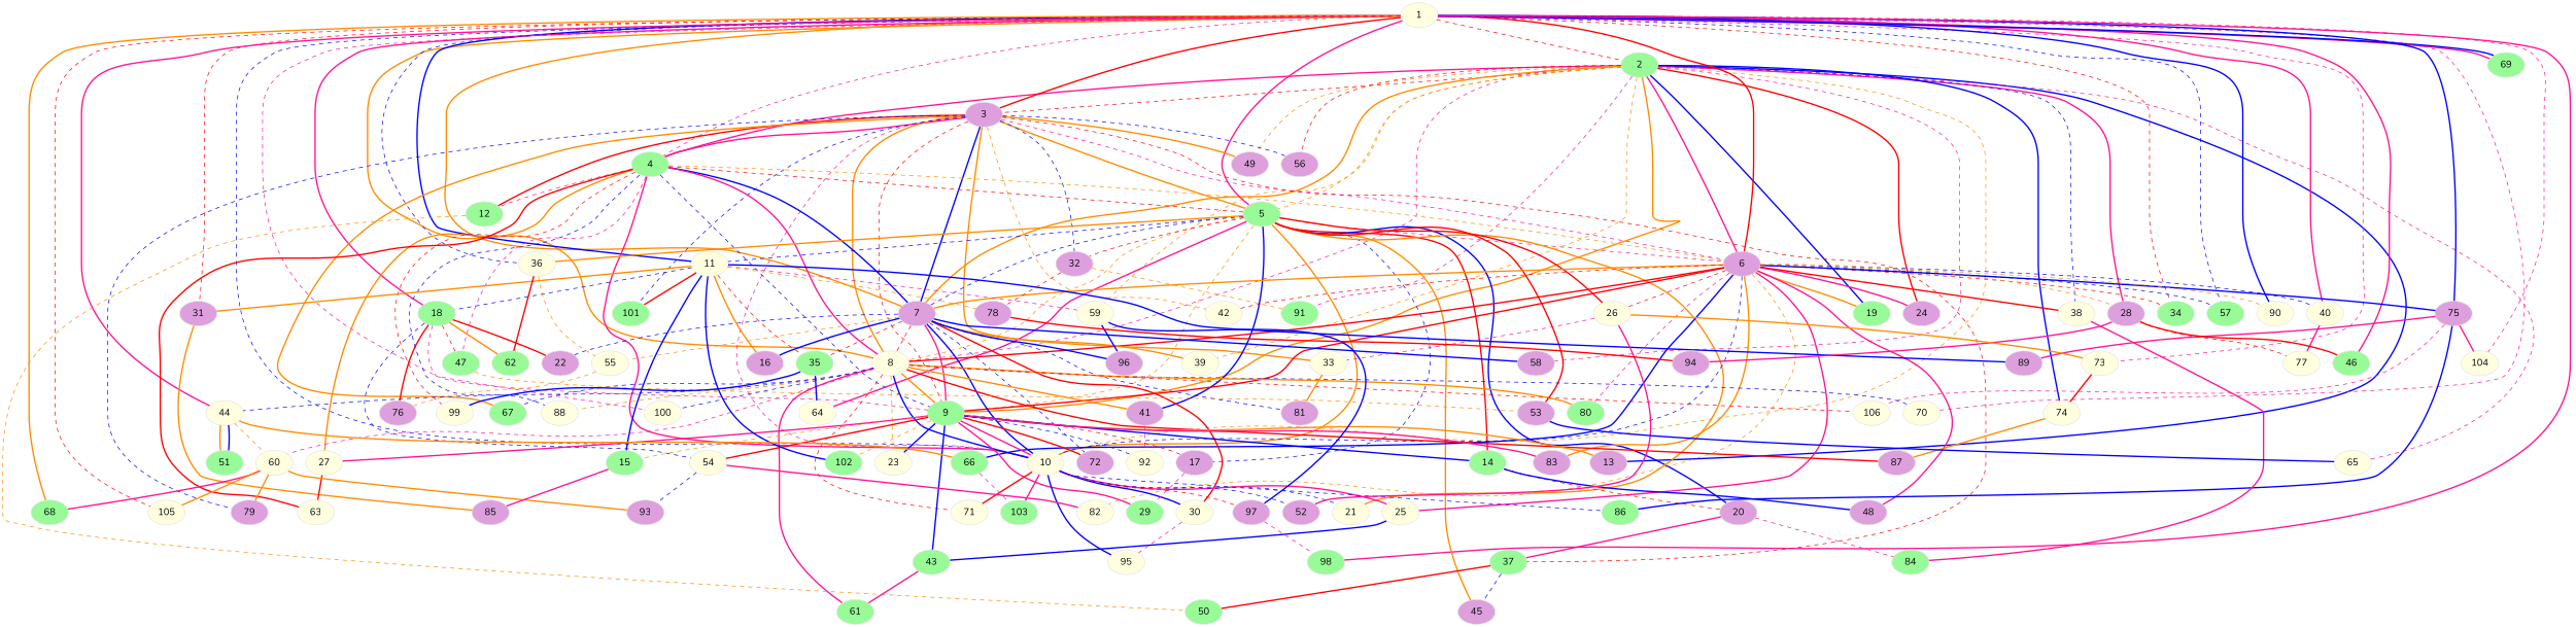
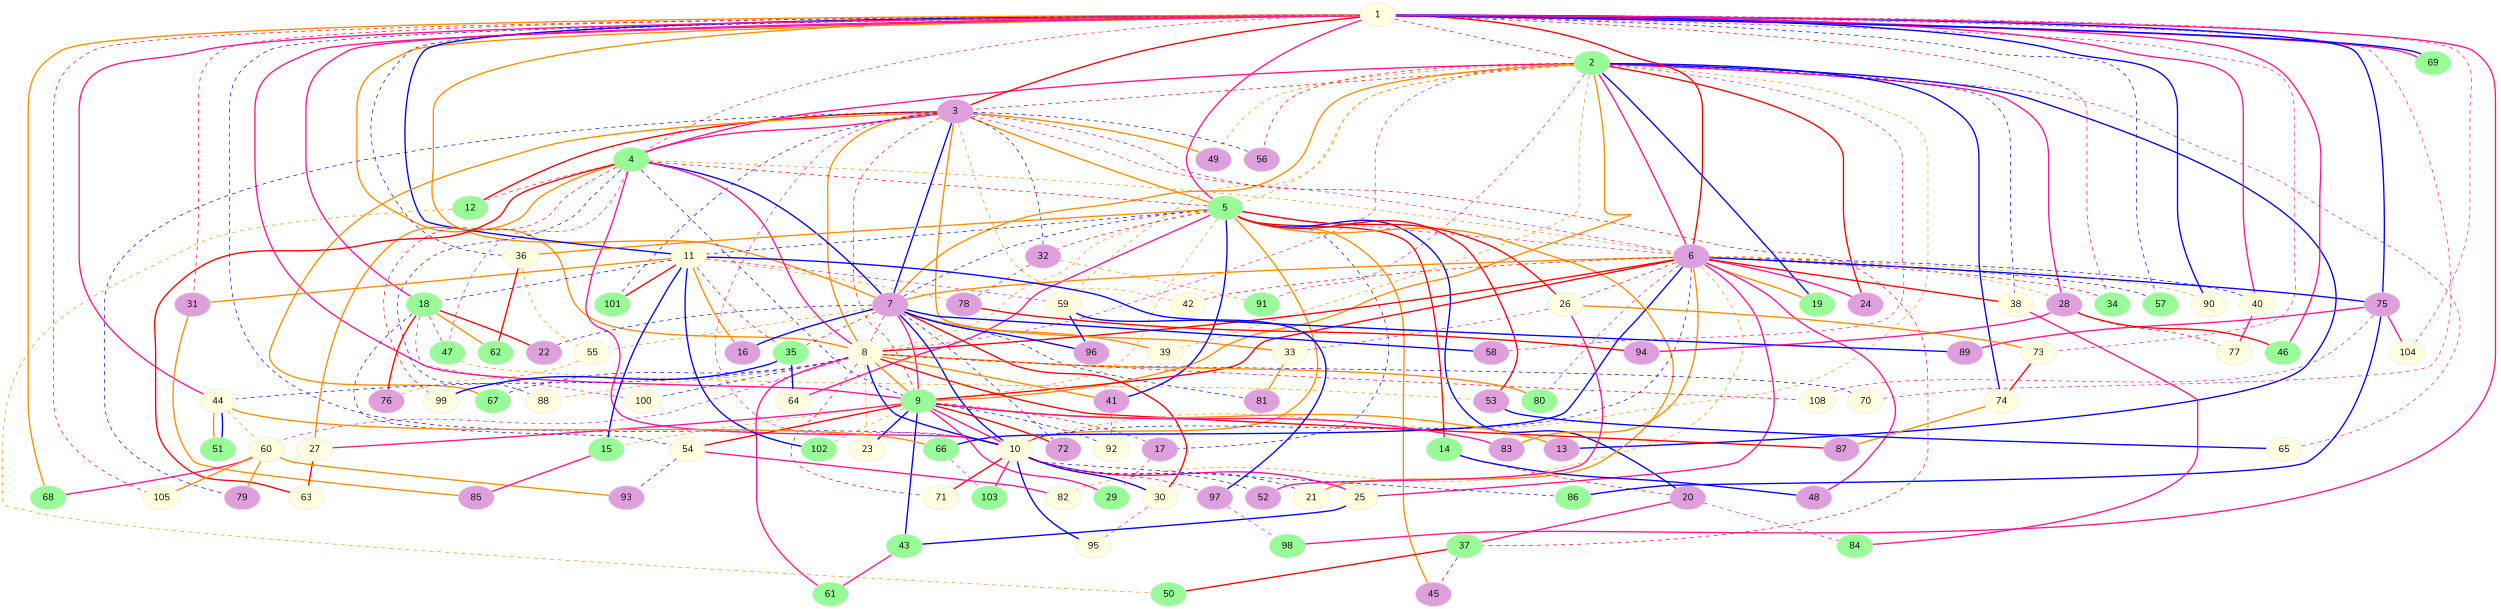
  graph {
    fontname=Nunito
    node [color=gray90 fillcolor=lightyellow fontname=Nunito style=filled]
    edge [color=blue fontname=Nunito style=bold]
    2 [fillcolor=palegreen]
    1
    3 [fillcolor=plum]
    4 [fillcolor=palegreen]
    5 [fillcolor=palegreen]
    6 [fillcolor=plum]
    7 [fillcolor=plum]
    8
    9 [fillcolor=palegreen]
    10
    11
    18 [fillcolor=palegreen]
    31 [fillcolor=plum]
    34 [fillcolor=palegreen]
    36
    40
    44
    46 [fillcolor=palegreen]
    57 [fillcolor=palegreen]
    68 [fillcolor=palegreen]
    69 [fillcolor=palegreen]
    70
    73
    75 [fillcolor=plum]
    90
    98 [fillcolor=palegreen]
    104
    105
    13 [fillcolor=plum]
    19 [fillcolor=palegreen]
    24 [fillcolor=plum]
    28 [fillcolor=plum]
    38
    39
    49 [fillcolor=plum]
    56 [fillcolor=plum]
    58 [fillcolor=plum]
    59
    65
    74
    91 [fillcolor=palegreen]
    12 [fillcolor=palegreen]
    32 [fillcolor=plum]
    33
    37 [fillcolor=palegreen]
    42
    67 [fillcolor=palegreen]
    79 [fillcolor=plum]
    101 [fillcolor=palegreen]
    27
    47 [fillcolor=palegreen]
    63
    88
    99
    14 [fillcolor=palegreen]
    17 [fillcolor=plum]
    20 [fillcolor=plum]
    21
    26
    41 [fillcolor=plum]
    45 [fillcolor=plum]
    53 [fillcolor=plum]
    64
    25
    48 [fillcolor=plum]
    66 [fillcolor=palegreen]
    80 [fillcolor=palegreen]
    82
    83 [fillcolor=plum]
    16 [fillcolor=plum]
    22 [fillcolor=plum]
    30
    35 [fillcolor=palegreen]
    55
    72 [fillcolor=plum]
    81 [fillcolor=plum]
    96 [fillcolor=plum]
    23
    60
    61 [fillcolor=palegreen]
    71
    87 [fillcolor=plum]
    100
-   106
+   106 [label=108]
    15 [fillcolor=palegreen]
    29 [fillcolor=palegreen]
    43 [fillcolor=palegreen]
    54
    92
    102 [fillcolor=palegreen]
    52 [fillcolor=plum]
    86 [fillcolor=palegreen]
    95
    97 [fillcolor=plum]
    103 [fillcolor=palegreen]
    78 [fillcolor=plum]
    89 [fillcolor=plum]
    62 [fillcolor=palegreen]
    76 [fillcolor=plum]
    85 [fillcolor=plum]
    77
    51 [fillcolor=palegreen]
    94 [fillcolor=plum]
    84 [fillcolor=palegreen]
    50 [fillcolor=palegreen]
    93 [fillcolor=plum]
    2 -- 3 [color=red style=dashed]
    2 -- 4 [color=deeppink]
    2 -- 5 [color=darkorange style=dashed]
    2 -- 6 [color=deeppink]
    2 -- 7 [color=darkorange]
    2 -- 8 [color=deeppink style=dashed]
    2 -- 9 [color=darkorange]
    2 -- 10 [color=darkorange style=dashed]
    2 -- 13
    2 -- 19
    2 -- 24 [color=red]
    2 -- 28 [color=deeppink]
    2 -- 38 [style=dashed]
    2 -- 39 [color=darkorange style=dashed]
    2 -- 49 [color=darkorange style=dashed]
    2 -- 56 [color=red style=dashed]
    2 -- 58 [color=deeppink style=dashed]
    2 -- 59 [color=darkorange style=dashed]
    2 -- 65 [color=deeppink style=dashed]
    2 -- 74
    2 -- 91 [color=deeppink style=dashed]
    1 -- 2 [color=red style=dashed]
    1 -- 3 [color=red]
    1 -- 4 [color=deeppink style=dashed]
    1 -- 5 [color=deeppink]
    1 -- 6 [color=red]
    1 -- 7 [color=darkorange]
    1 -- 8 [color=darkorange]
-   1 -- 9 [color=deeppink style=dashed]
+   1 -- 9 [color=deeppink]
    1 -- 10 [style=dashed]
    1 -- 11
    1 -- 18 [color=deeppink]
    1 -- 31 [color=red style=dashed]
    1 -- 34 [color=red style=dashed]
    1 -- 36 [style=dashed]
    1 -- 40 [color=deeppink]
    1 -- 44 [color=deeppink]
    1 -- 46 [color=deeppink]
    1 -- 57 [style=dashed]
    1 -- 68 [color=darkorange]
    1 -- 69 [color=deeppink]
    1 -- 69
    1 -- 70 [color=deeppink style=dashed]
    1 -- 73 [color=deeppink style=dashed]
    1 -- 75
    1 -- 90
    1 -- 98 [color=deeppink]
    1 -- 104 [color=deeppink style=dashed]
    1 -- 105 [color=red style=dashed]
    3 -- 4 [color=deeppink]
    3 -- 5 [color=darkorange]
    3 -- 6 [color=deeppink style=dashed]
    3 -- 7
    3 -- 8 [color=darkorange]
    3 -- 9 [color=red style=dashed]
    3 -- 10 [color=deeppink style=dashed]
    3 -- 49 [color=darkorange]
    3 -- 56 [style=dashed]
    3 -- 12 [color=red]
    3 -- 32 [style=dashed]
    3 -- 33 [color=darkorange]
    3 -- 37 [color=red style=dashed]
    3 -- 42 [color=darkorange style=dashed]
    3 -- 67 [color=darkorange]
    3 -- 79 [style=dashed]
    3 -- 101 [style=dashed]
    4 -- 5 [color=red style=dashed]
    4 -- 6 [color=darkorange style=dashed]
    4 -- 7
    4 -- 8 [color=deeppink]
    4 -- 9 [style=dashed]
    4 -- 10 [color=deeppink]
    4 -- 12 [color=deeppink style=dashed]
    4 -- 27 [color=darkorange]
    4 -- 47 [color=deeppink style=dashed]
    4 -- 63 [color=red]
    4 -- 88 [style=dashed]
    4 -- 99 [color=red style=dashed]
    5 -- 6 [color=deeppink style=dashed]
    5 -- 7 [style=dashed]
    5 -- 8 [color=darkorange style=dashed]
    5 -- 9 [color=darkorange style=dashed]
    5 -- 10 [color=darkorange]
    5 -- 11 [style=dashed]
    5 -- 36 [color=darkorange]
    5 -- 32 [color=red style=dashed]
    5 -- 14 [color=red]
    5 -- 17 [style=dashed]
    5 -- 20
    5 -- 21 [color=darkorange]
    5 -- 26 [color=red]
    5 -- 41
    5 -- 45 [color=darkorange]
    5 -- 53 [color=red]
    5 -- 64 [color=deeppink]
    6 -- 7 [color=darkorange]
    6 -- 8 [color=red]
    6 -- 9 [color=red]
    6 -- 10 [style=dashed]
    6 -- 34 [color=red style=dashed]
    6 -- 40 [style=dashed]
    6 -- 57 [style=dashed]
    6 -- 75
    6 -- 90 [color=darkorange style=dashed]
    6 -- 19 [color=darkorange]
    6 -- 24 [color=deeppink]
    6 -- 28 [color=darkorange style=dashed]
    6 -- 38 [color=red]
    6 -- 42 [color=red style=dashed]
    6 -- 26 [color=red style=dashed]
    6 -- 25 [color=deeppink]
    6 -- 48 [color=deeppink]
    6 -- 66
    6 -- 80 [color=deeppink style=dashed]
    6 -- 82 [color=darkorange style=dashed]
    6 -- 83 [color=darkorange]
    7 -- 8 [color=red style=dashed]
    7 -- 9 [color=deeppink]
    7 -- 10
    7 -- 39 [color=darkorange]
    7 -- 58
    7 -- 16
    7 -- 22 [style=dashed]
    7 -- 30 [color=red]
    7 -- 35 [color=red style=dashed]
    7 -- 55 [color=darkorange style=dashed]
    7 -- 72 [style=dashed]
    7 -- 81 [style=dashed]
    7 -- 96
    8 -- 9 [color=darkorange]
    8 -- 10
    8 -- 44 [style=dashed]
    8 -- 70 [style=dashed]
    8 -- 67 [style=dashed]
    8 -- 88 [color=darkorange style=dashed]
    8 -- 41 [color=darkorange]
    8 -- 80 [color=darkorange]
    8 -- 23 [color=darkorange style=dashed]
    8 -- 60 [color=deeppink style=dashed]
    8 -- 61 [color=deeppink]
    8 -- 71 [color=red style=dashed]
    8 -- 87 [color=red]
    8 -- 100 [style=dashed]
    8 -- 106 [color=red style=dashed]
    9 -- 10 [color=deeppink]
    9 -- 13 [color=darkorange]
    9 -- 27 [color=deeppink]
-   9 -- 14
    9 -- 17 [color=red style=dashed]
    9 -- 83 [color=deeppink]
    9 -- 72 [color=red]
    9 -- 23
    9 -- 15 [color=darkorange style=dashed]
    9 -- 29 [color=deeppink]
    9 -- 43
    9 -- 54 [color=red]
    9 -- 92 [style=dashed]
    9 -- 102 [color=darkorange style=dashed]
    10 -- 21 [style=dashed]
    10 -- 25 [color=deeppink]
    10 -- 30
    10 -- 71 [color=red]
    10 -- 52 [style=dashed]
    10 -- 86 [style=dashed]
    10 -- 95
    10 -- 97 [color=red style=dashed]
    10 -- 103 [color=deeppink]
    11 -- 18 [style=dashed]
    11 -- 31 [color=darkorange]
    11 -- 59 [color=deeppink style=dashed]
    11 -- 101 [color=red]
    11 -- 16 [color=darkorange]
    11 -- 35 [color=red style=dashed]
    11 -- 15
    11 -- 102
    11 -- 78 [color=darkorange style=dashed]
    11 -- 89
    18 -- 47 [color=red style=dashed]
    18 -- 22 [color=red]
    18 -- 100 [color=deeppink style=dashed]
    18 -- 54 [style=dashed]
    18 -- 62 [color=darkorange]
    18 -- 76 [color=red]
    31 -- 85 [color=darkorange]
    36 -- 55 [color=darkorange style=dashed]
    36 -- 62 [color=red]
    40 -- 77 [color=deeppink]
    44 -- 66 [color=darkorange]
    44 -- 60 [color=darkorange style=dashed]
    44 -- 51 [color=darkorange]
    44 -- 51
    73 -- 74 [color=red]
    75 -- 104 [color=deeppink]
    75 -- 106 [color=deeppink style=dashed]
    75 -- 86
    75 -- 89 [color=deeppink]
    28 -- 46 [color=red]
    28 -- 77 [color=red style=dashed]
    28 -- 94 [color=deeppink]
    38 -- 84 [color=deeppink]
    59 -- 96
    59 -- 97
    74 -- 87 [color=darkorange]
    12 -- 50 [color=darkorange style=dashed]
    32 -- 91 [color=darkorange style=dashed]
    32 -- 78 [color=red style=dashed]
    33 -- 81 [color=darkorange]
    37 -- 45 [style=dashed]
    37 -- 50 [color=red]
    27 -- 63 [color=red]
    47 -- 53 [color=darkorange style=dashed]
    14 -- 20 [color=red style=dashed]
    14 -- 48
    17 -- 29 [color=deeppink style=dashed]
    20 -- 37 [color=deeppink]
    20 -- 84 [color=deeppink style=dashed]
    26 -- 73 [color=darkorange]
    26 -- 33 [color=deeppink style=dashed]
    26 -- 52 [color=deeppink]
    41 -- 92 [color=deeppink style=dashed]
    53 -- 65
    25 -- 43
    66 -- 103 [color=deeppink style=dashed]
    30 -- 95 [color=deeppink style=dashed]
    35 -- 99
    35 -- 64
    55 -- 76 [color=darkorange style=dashed]
    60 -- 68 [color=deeppink]
    60 -- 105 [color=darkorange]
    60 -- 79 [color=darkorange]
    60 -- 93 [color=darkorange]
    15 -- 85 [color=deeppink]
    43 -- 61 [color=deeppink]
    54 -- 82 [color=deeppink]
    54 -- 93 [style=dashed]
    97 -- 98 [color=deeppink style=dashed]
    78 -- 94 [color=red]
  }
